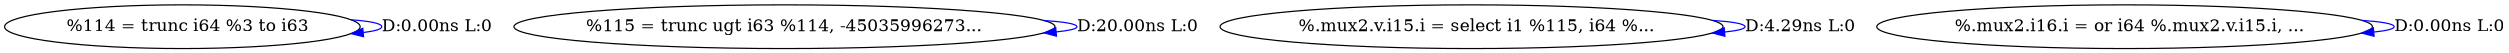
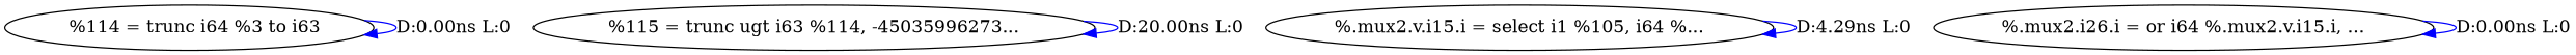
  digraph {
    edge [color=blue]
    n1 [label="  %114 = trunc i64 %3 to i63"]
    n2 [label="%115 = trunc ugt i63 %114, -45035996273..."]
-   n3 [label="  %.mux2.v.i15.i = select i1 %115, i64 %..."]
-   n4 [label="  %.mux2.i16.i = or i64 %.mux2.v.i15.i, ..."]
+   n3 [label="%.mux2.v.i15.i = select i1 %105, i64 %..."]
+   n4 [label="%.mux2.i26.i = or i64 %.mux2.v.i15.i, ..."]
    n1 -> n1 [label="D:0.00ns L:0"]
    n2 -> n2 [label="D:20.00ns L:0"]
    n3 -> n3 [label="D:4.29ns L:0"]
    n4 -> n4 [label="D:0.00ns L:0"]
  }
